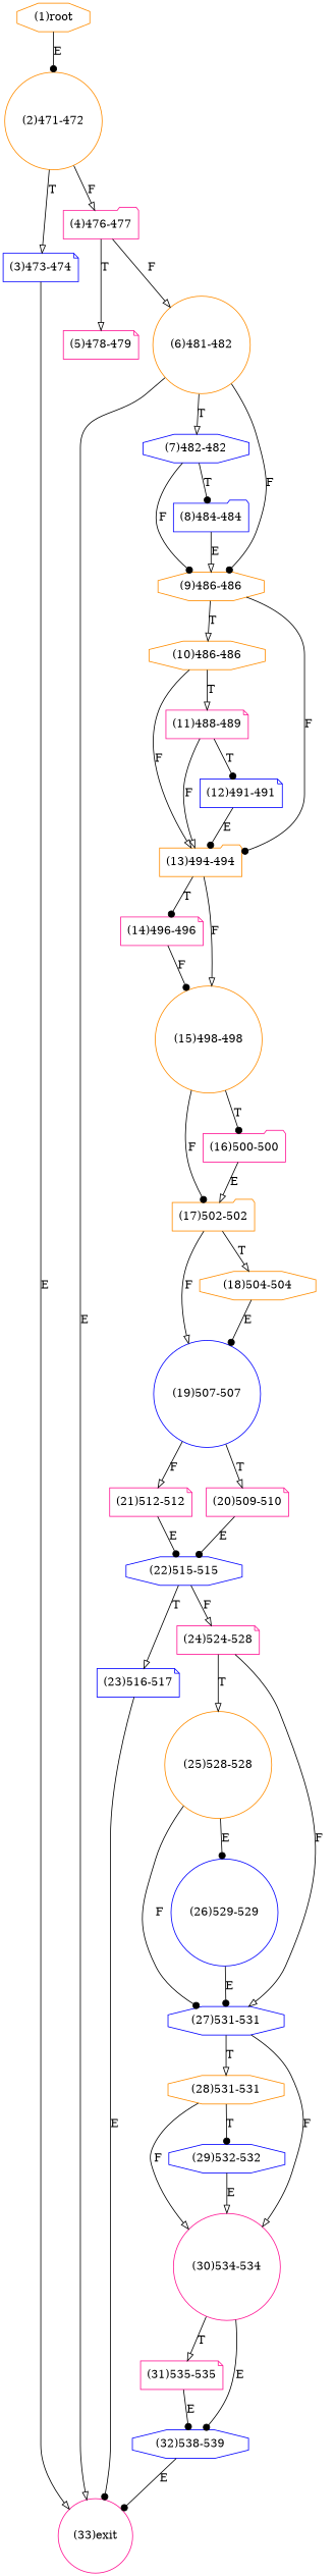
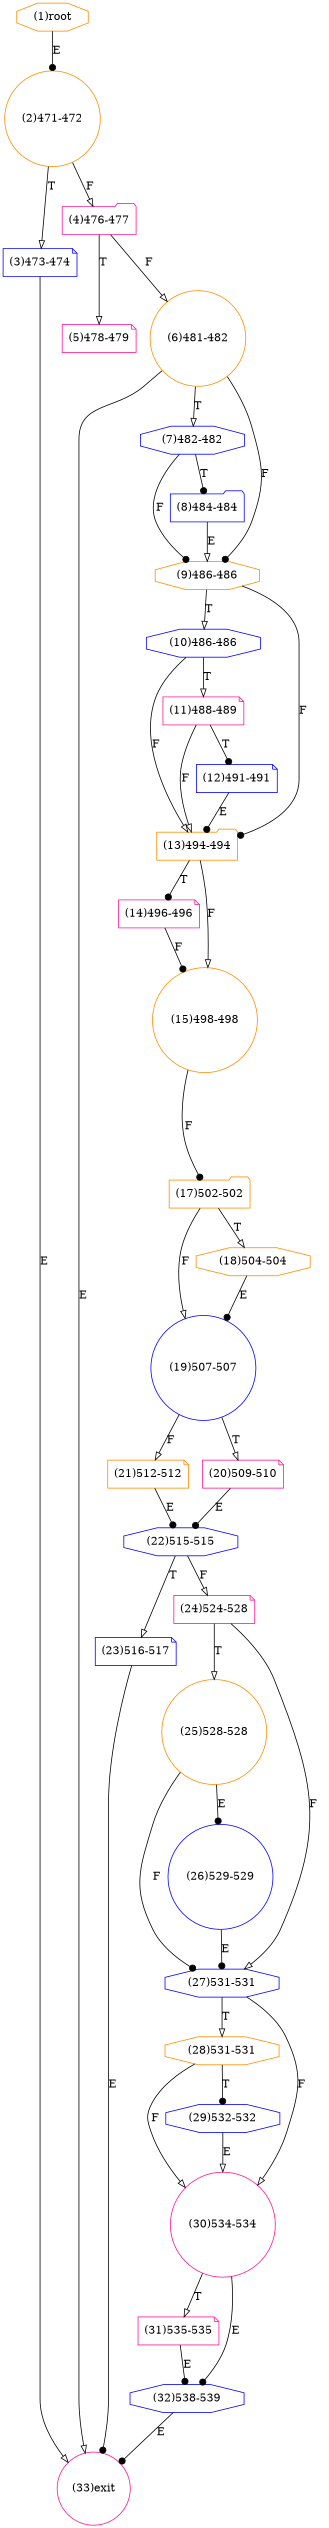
  digraph {
    node [color=blue shape=octagon]
    edge [arrowhead=onormal]
    n1 [color=darkorange label="(1)root"]
    n2 [color=darkorange label="(2)471-472" shape=circle]
    n3 [label="(3)473-474" shape=note]
    n4 [color=deeppink label="(4)476-477" shape=folder]
    n5 [color=deeppink label="(33)exit" shape=circle]
    n6 [color=deeppink label="(5)478-479" shape=note]
    n7 [color=darkorange label="(6)481-482" shape=circle]
    n8 [label="(7)482-482"]
    n9 [color=darkorange label="(9)486-486"]
    n10 [label="(8)484-484" shape=folder]
-   n11 [color=darkorange label="(10)486-486"]
+   n11 [label="(10)486-486"]
    n12 [color=darkorange label="(13)494-494" shape=folder]
    n13 [color=deeppink label="(11)488-489" shape=note]
    n14 [color=deeppink label="(14)496-496" shape=note]
    n15 [color=darkorange label="(15)498-498" shape=circle]
    n16 [label="(12)491-491" shape=note]
    n17 [color=darkorange label="(17)502-502" shape=folder]
-   n18 [color=deeppink label="(16)500-500" shape=folder]
    n19 [label="(19)507-507" shape=circle]
    n20 [color=darkorange label="(18)504-504"]
-   n21 [color=deeppink label="(21)512-512" shape=note]
+   n21 [color=darkorange label="(21)512-512" shape=note]
    n22 [color=deeppink label="(20)509-510" shape=note]
    n23 [label="(22)515-515"]
    n24 [label="(23)516-517" shape=note]
    n25 [color=deeppink label="(24)524-528" shape=note]
    n26 [color=darkorange label="(25)528-528" shape=circle]
    n27 [label="(27)531-531"]
    n28 [label="(26)529-529" shape=circle]
    n29 [color=darkorange label="(28)531-531"]
    n30 [color=deeppink label="(30)534-534" shape=circle]
    n31 [label="(29)532-532"]
    n32 [color=deeppink label="(31)535-535" shape=note]
    n33 [label="(32)538-539"]
    n1 -> n2 [arrowhead=dot label=E]
    n2 -> n3 [label=T]
    n2 -> n4 [label=F]
    n3 -> n5 [label=E]
    n4 -> n6 [label=T]
    n4 -> n7 [label=F]
    n7 -> n5 [label=E]
    n7 -> n8 [label=T]
    n7 -> n9 [arrowhead=dot label=F]
    n8 -> n9 [arrowhead=dot label=F]
    n8 -> n10 [arrowhead=dot label=T]
    n9 -> n11 [label=T]
    n9 -> n12 [arrowhead=dot label=F]
    n10 -> n9 [label=E]
    n11 -> n12 [label=F]
    n11 -> n13 [label=T]
    n12 -> n14 [arrowhead=dot label=T]
    n12 -> n15 [label=F]
    n13 -> n12 [label=F]
    n13 -> n16 [arrowhead=dot label=T]
    n14 -> n15 [arrowhead=dot label=F]
    n15 -> n17 [arrowhead=dot label=F]
-   n15 -> n18 [arrowhead=dot label=T]
    n16 -> n12 [arrowhead=dot label=E]
    n17 -> n19 [label=F]
    n17 -> n20 [label=T]
-   n18 -> n17 [label=E]
    n19 -> n21 [label=F]
    n19 -> n22 [label=T]
    n20 -> n19 [arrowhead=dot label=E]
    n21 -> n23 [arrowhead=dot label=E]
    n22 -> n23 [arrowhead=dot label=E]
    n23 -> n24 [label=T]
    n23 -> n25 [label=F]
    n24 -> n5 [arrowhead=dot label=E]
    n25 -> n26 [label=T]
    n25 -> n27 [label=F]
    n26 -> n27 [arrowhead=dot label=F]
    n26 -> n28 [arrowhead=dot label=E]
    n27 -> n29 [label=T]
    n27 -> n30 [label=F]
    n28 -> n27 [arrowhead=dot label=E]
    n29 -> n30 [label=F]
    n29 -> n31 [arrowhead=dot label=T]
    n30 -> n32 [label=T]
    n30 -> n33 [arrowhead=dot label=E]
    n31 -> n30 [label=E]
    n32 -> n33 [arrowhead=dot label=E]
    n33 -> n5 [arrowhead=dot label=E]
  }
